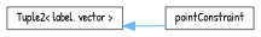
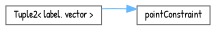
  digraph {
    rankdir=LR
    fontname="Patrick Hand"
    node [color=grey40 fillcolor=white fontname="Patrick Hand" fontsize=10 shape=box style=filled]
    n1 [height=0.2 label="Tuple2\< label, vector \>" width=0.4]
    n2 [height=0.2 label=pointConstraint width=0.4]
-   n1 -> n2 [color=steelblue1 dir=back fontname="Patrick Hand" fontsize=10 labelfontname=Helvetica labelfontsize=10 style=solid]
+   n2 -> n1 [color=steelblue1 dir=back fontname="Patrick Hand" fontsize=10 labelfontname=Helvetica labelfontsize=10 style=solid]
  }
